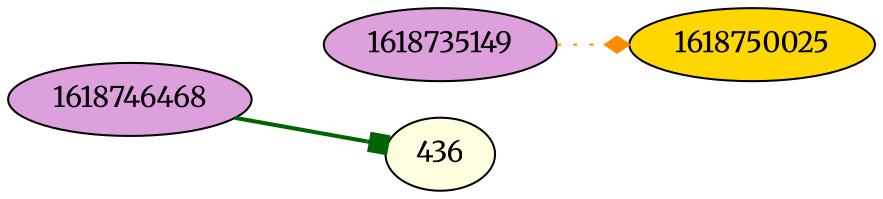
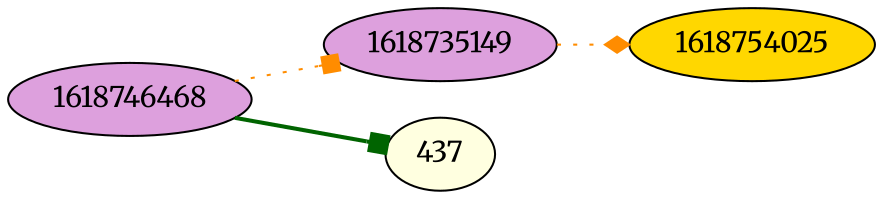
  strict digraph {
    fontname=Merriweather
    rankdir=LR
    node [fillcolor=plum fontname=Merriweather style=filled]
    edge [arrowhead=box color=darkorange fontname=Merriweather style=dotted]
    1618746468
    1618735149
-   436 [fillcolor=lightyellow]
-   1618754025 [fillcolor=gold label=1618750025]
+   436 [fillcolor=lightyellow label=437]
+   1618754025 [fillcolor=gold]
+   1618746468 -> 1618735149
    1618746468 -> 436 [color=darkgreen style=bold]
    1618735149 -> 1618754025 [arrowhead=diamond]
  }
